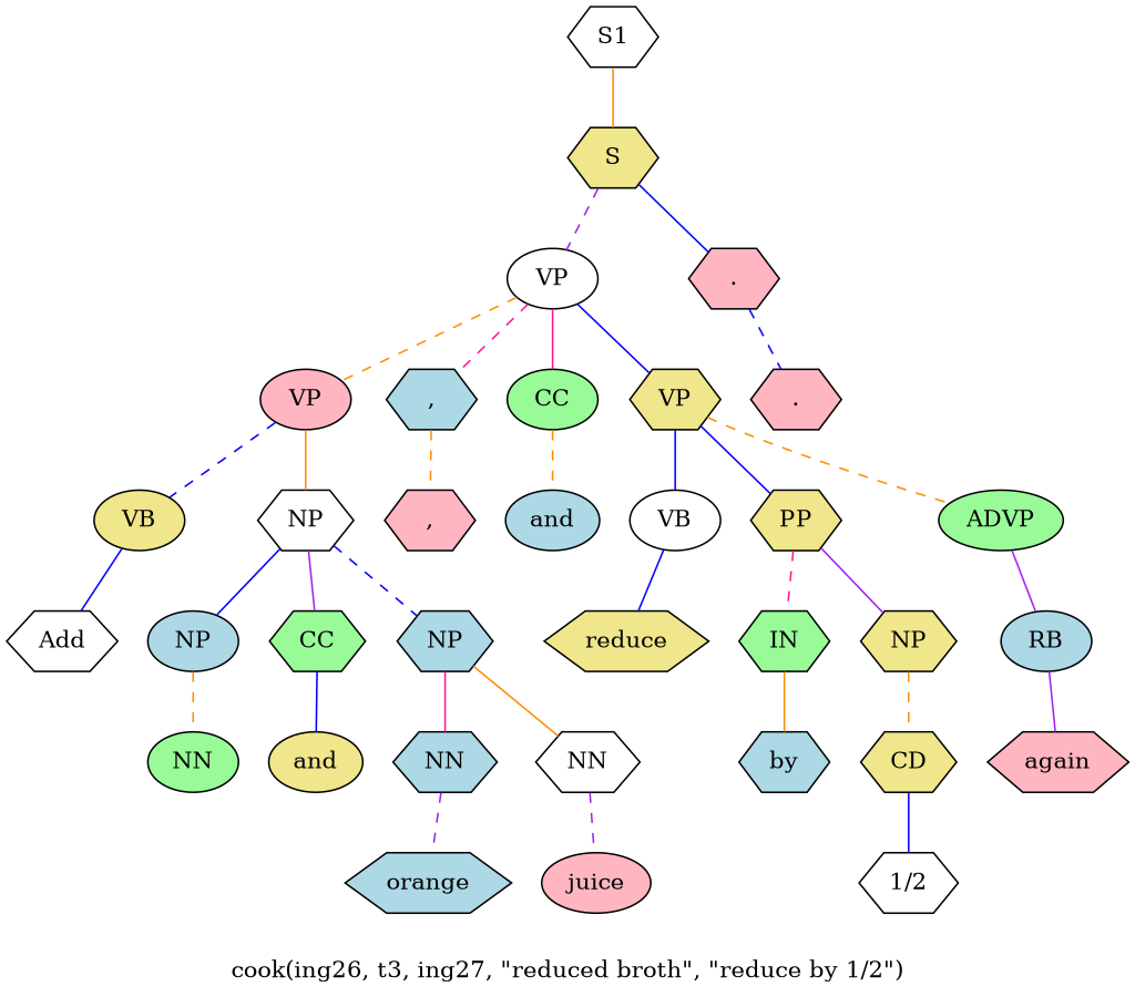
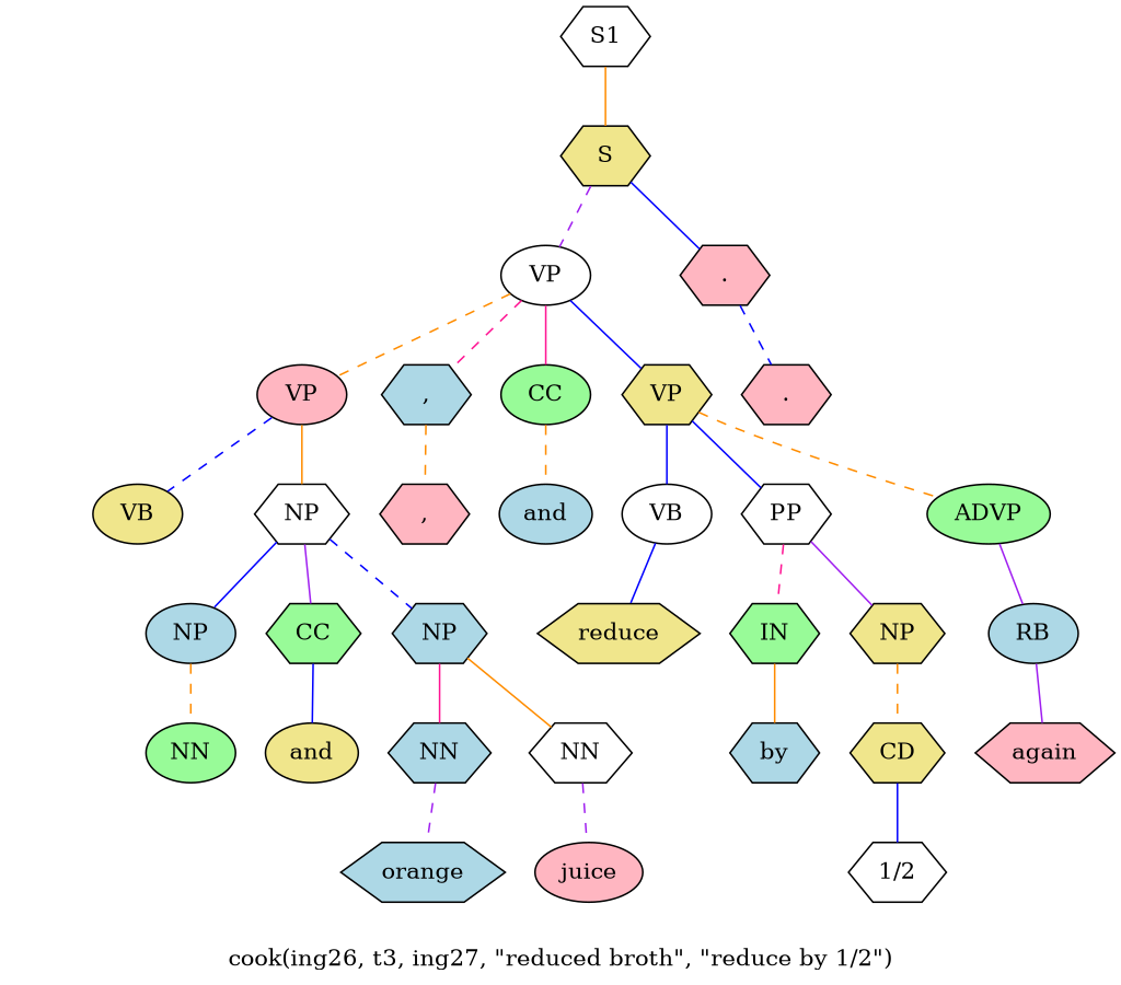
  graph {
    label="cook(ing26, t3, ing27, \"reduced broth\", \"reduce by 1/2\")"
    node [fillcolor=khaki shape=hexagon style=filled]
    edge [color=blue style=solid]
    n1 [fillcolor=white label=S1]
    n2 [label=S]
    n3 [fillcolor=white label=VP shape=ellipse]
    n4 [fillcolor=lightpink label="."]
    n5 [fillcolor=lightpink label=VP shape=ellipse]
    n6 [fillcolor=lightblue label=","]
    n7 [fillcolor=palegreen label=CC shape=ellipse]
    n8 [label=VP]
    n9 [fillcolor=lightpink label="."]
    n10 [label=VB shape=ellipse]
    n11 [fillcolor=white label=NP]
    n12 [fillcolor=lightpink label=","]
    n13 [fillcolor=lightblue label=and shape=ellipse]
    n14 [fillcolor=white label=VB shape=ellipse]
-   n15 [label=PP]
+   n15 [fillcolor=white label=PP]
    n16 [fillcolor=palegreen label=ADVP shape=ellipse]
-   n17 [fillcolor=white label=Add]
    n18 [fillcolor=lightblue label=NP shape=ellipse]
    n19 [fillcolor=palegreen label=CC]
    n20 [fillcolor=lightblue label=NP]
    n21 [fillcolor=palegreen label=NN shape=ellipse]
    n22 [label=and shape=ellipse]
    n23 [fillcolor=lightblue label=NN]
    n24 [fillcolor=white label=NN]
    n25 [fillcolor=lightblue label=orange]
    n26 [fillcolor=lightpink label=juice shape=ellipse]
    n27 [label=reduce]
    n28 [fillcolor=palegreen label=IN]
    n29 [label=NP]
    n30 [fillcolor=lightblue label=RB shape=ellipse]
    n31 [fillcolor=lightblue label=by]
    n32 [label=CD]
    n33 [fillcolor=white label="1/2"]
    n34 [fillcolor=lightpink label=again]
    n1 -- n2 [color=darkorange]
    n2 -- n3 [color=purple style=dashed]
    n2 -- n4
    n3 -- n5 [color=darkorange style=dashed]
    n3 -- n6 [color=deeppink style=dashed]
    n3 -- n7 [color=deeppink]
    n3 -- n8
    n4 -- n9 [style=dashed]
    n5 -- n10 [style=dashed]
    n5 -- n11 [color=darkorange]
    n6 -- n12 [color=darkorange style=dashed]
    n7 -- n13 [color=darkorange style=dashed]
    n8 -- n14
    n8 -- n15
    n8 -- n16 [color=darkorange style=dashed]
-   n10 -- n17
    n11 -- n18
    n11 -- n19 [color=purple]
    n11 -- n20 [style=dashed]
    n14 -- n27
    n15 -- n28 [color=deeppink style=dashed]
    n15 -- n29 [color=purple]
    n16 -- n30 [color=purple]
    n18 -- n21 [color=darkorange style=dashed]
    n19 -- n22
    n20 -- n23 [color=deeppink]
    n20 -- n24 [color=darkorange]
    n23 -- n25 [color=purple style=dashed]
    n24 -- n26 [color=purple style=dashed]
    n28 -- n31 [color=darkorange]
    n29 -- n32 [color=darkorange style=dashed]
    n30 -- n34 [color=purple]
    n32 -- n33
  }
